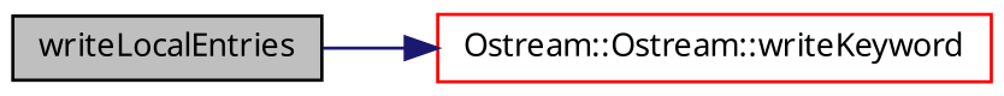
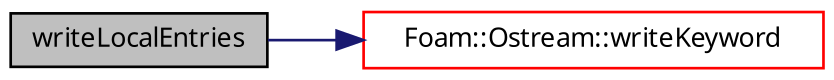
  digraph {
    rankdir=LR
    fontname="Noto Sans"
    node [fontname="Noto Sans" fontsize=10 shape=record]
    n1 [color=black fillcolor=grey75 fontcolor=black height=0.2 label=writeLocalEntries style=filled width=0.4]
-   n2 [color=red height=0.2 label="Ostream::Ostream::writeKeyword" width=0.4]
+   n2 [color=red height=0.2 label="Foam::Ostream::writeKeyword" width=0.4]
    n1 -> n2 [color=midnightblue fontname="Noto Sans" fontsize=10 labelfontname=FreeSans labelfontsize=10 style=solid]
  }
